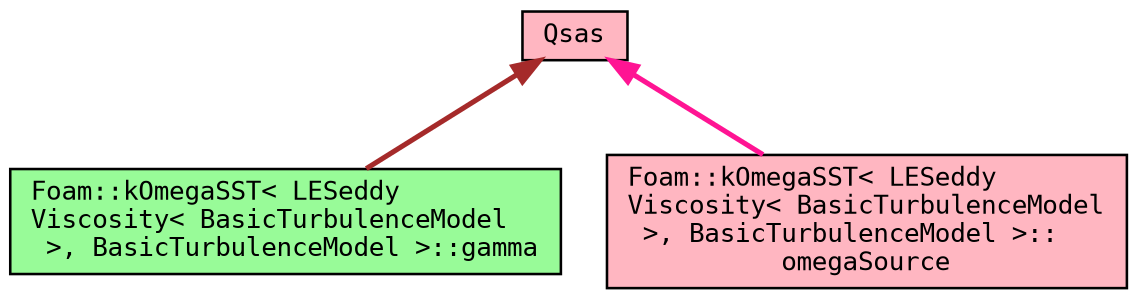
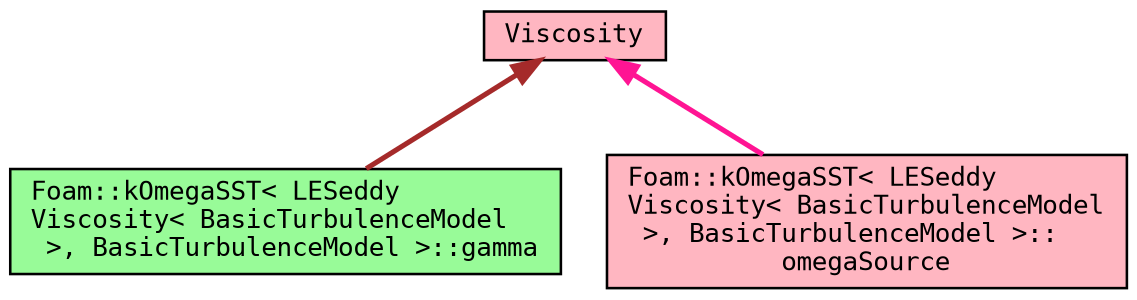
  digraph {
    rankdir=TB
    fontname="DejaVu Sans Mono"
    node [color=black fillcolor=lightpink fontname="DejaVu Sans Mono" fontsize=10 shape=record style=filled]
    edge [dir=back fontname="DejaVu Sans Mono" fontsize=10 labelfontname=Helvetica labelfontsize=10 style=bold]
-   n1 [fontcolor=black height=0.2 label=Qsas width=0.4]
+   n1 [fontcolor=black height=0.2 label=Viscosity width=0.4]
    n2 [height=0.2 label="Foam::kOmegaSST\< LESeddy\lViscosity\< BasicTurbulenceModel\l \>, BasicTurbulenceModel \>::gamma" width=0.4 fillcolor=palegreen]
    n3 [height=0.2 label="Foam::kOmegaSST\< LESeddy\lViscosity\< BasicTurbulenceModel\l \>, BasicTurbulenceModel \>::\lomegaSource" width=0.4]
    n1 -> n2 [color=brown]
    n1 -> n3 [color=deeppink]
  }
